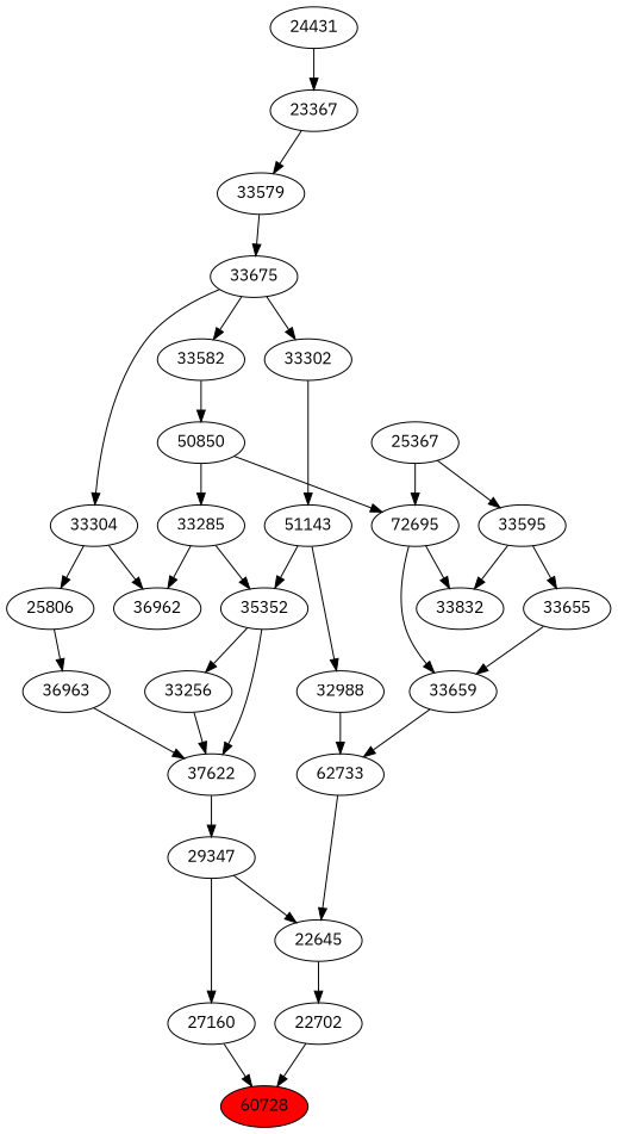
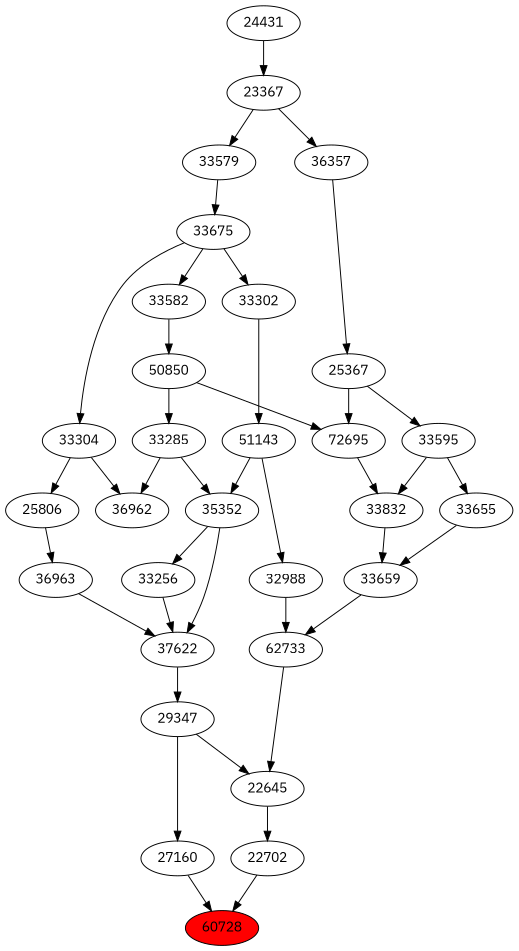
  strict digraph {
    fontname="IBM Plex Sans"
    node [fontname="IBM Plex Sans"]
    edge [fontname="IBM Plex Sans"]
    n1 [fillcolor=red label=60728 style=filled]
    n2 [label=22702]
    n3 [label=27160]
    n4 [label=22645]
    n5 [label=29347]
    n6 [label=62733]
    n7 [label=37622]
    n8 [label=32988]
    n9 [label=33256]
    n10 [label=33659]
    n11 [label=36963]
    n12 [label=35352]
    n13 [label=51143]
    n14 [label=33655]
    n15 [label=33832]
    n16 [label=36962]
    n17 [label=25806]
    n18 [label=33285]
    n19 [label=33302]
    n20 [label=33595]
    n21 [label=72695]
    n22 [label=33304]
    n23 [label=50850]
    n24 [label=33675]
    n25 [label=33582]
    n26 [label=25367]
    n27 [label=33579]
+   n28 [label=36357]
    n29 [label=23367]
    n30 [label=24431]
    n2 -> n1
    n3 -> n1
    n4 -> n2
    n5 -> n3
    n5 -> n4
    n6 -> n4
    n7 -> n5
    n8 -> n6
    n9 -> n7
    n10 -> n6
    n11 -> n7
    n12 -> n7
    n12 -> n9
    n13 -> n8
    n13 -> n12
    n14 -> n10
-   n21 -> n10
+   n15 -> n10
    n17 -> n11
    n18 -> n12
    n18 -> n16
    n19 -> n13
    n20 -> n14
    n20 -> n15
    n21 -> n15
    n22 -> n16
    n22 -> n17
    n23 -> n18
    n23 -> n21
    n24 -> n19
    n24 -> n22
    n24 -> n25
    n25 -> n23
    n26 -> n20
    n26 -> n21
    n27 -> n24
+   n28 -> n26
    n29 -> n27
+   n29 -> n28
    n30 -> n29
  }
